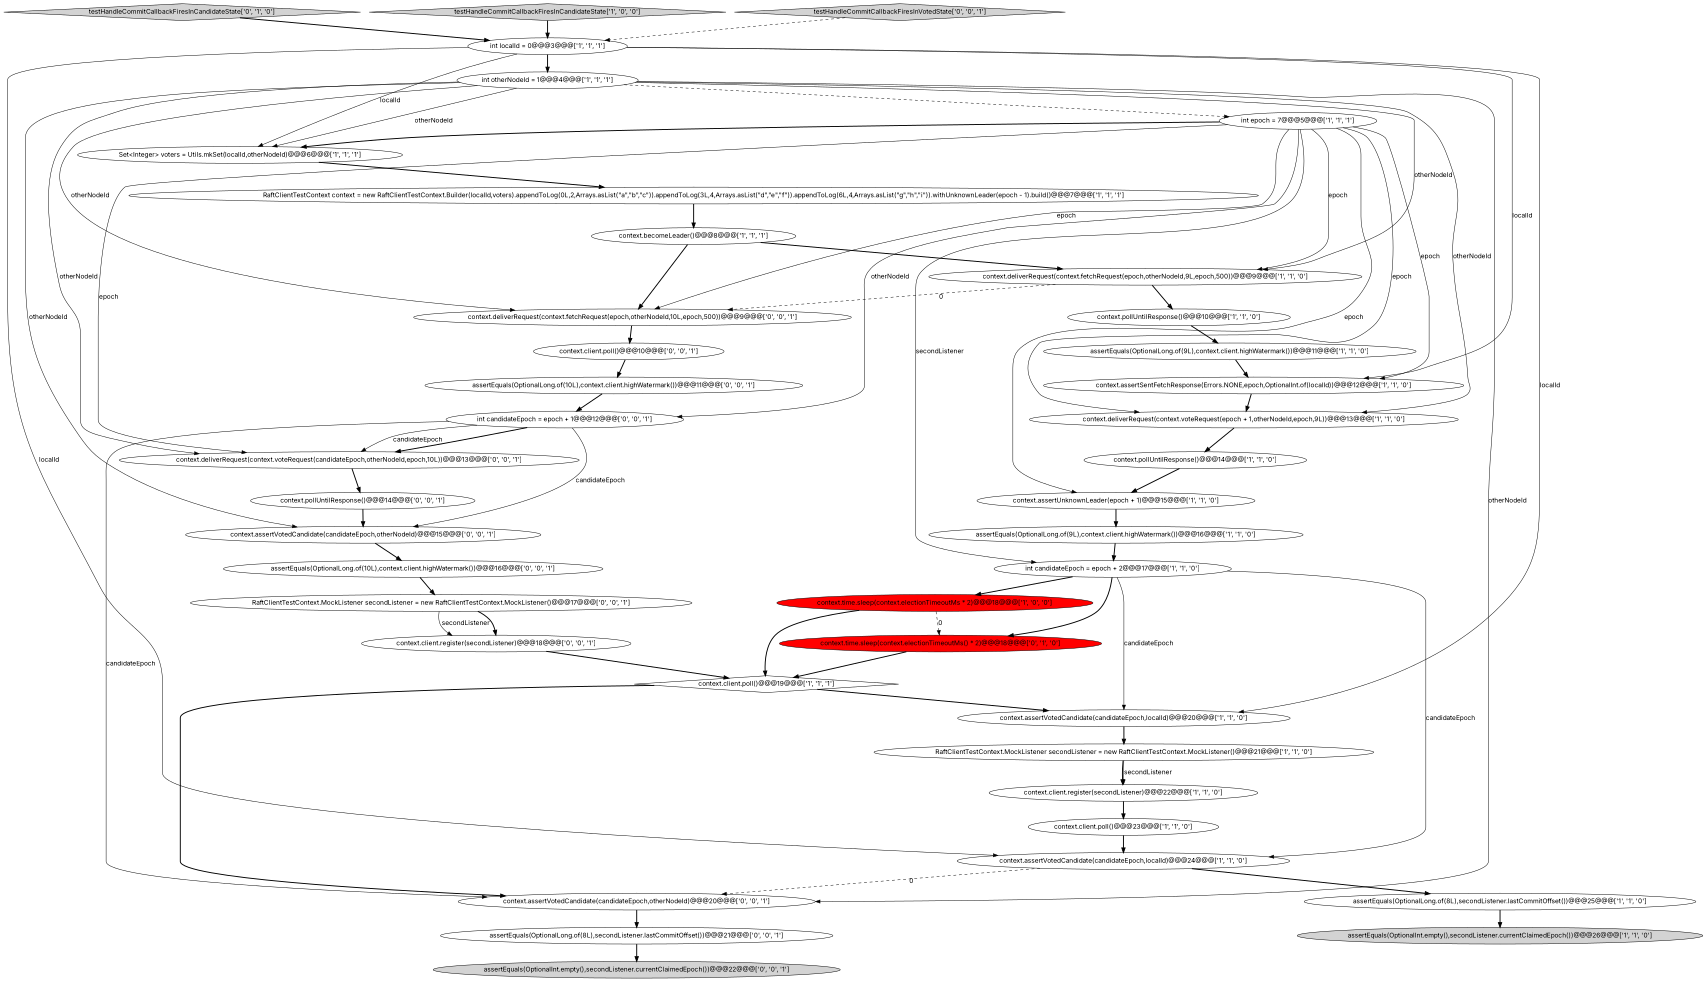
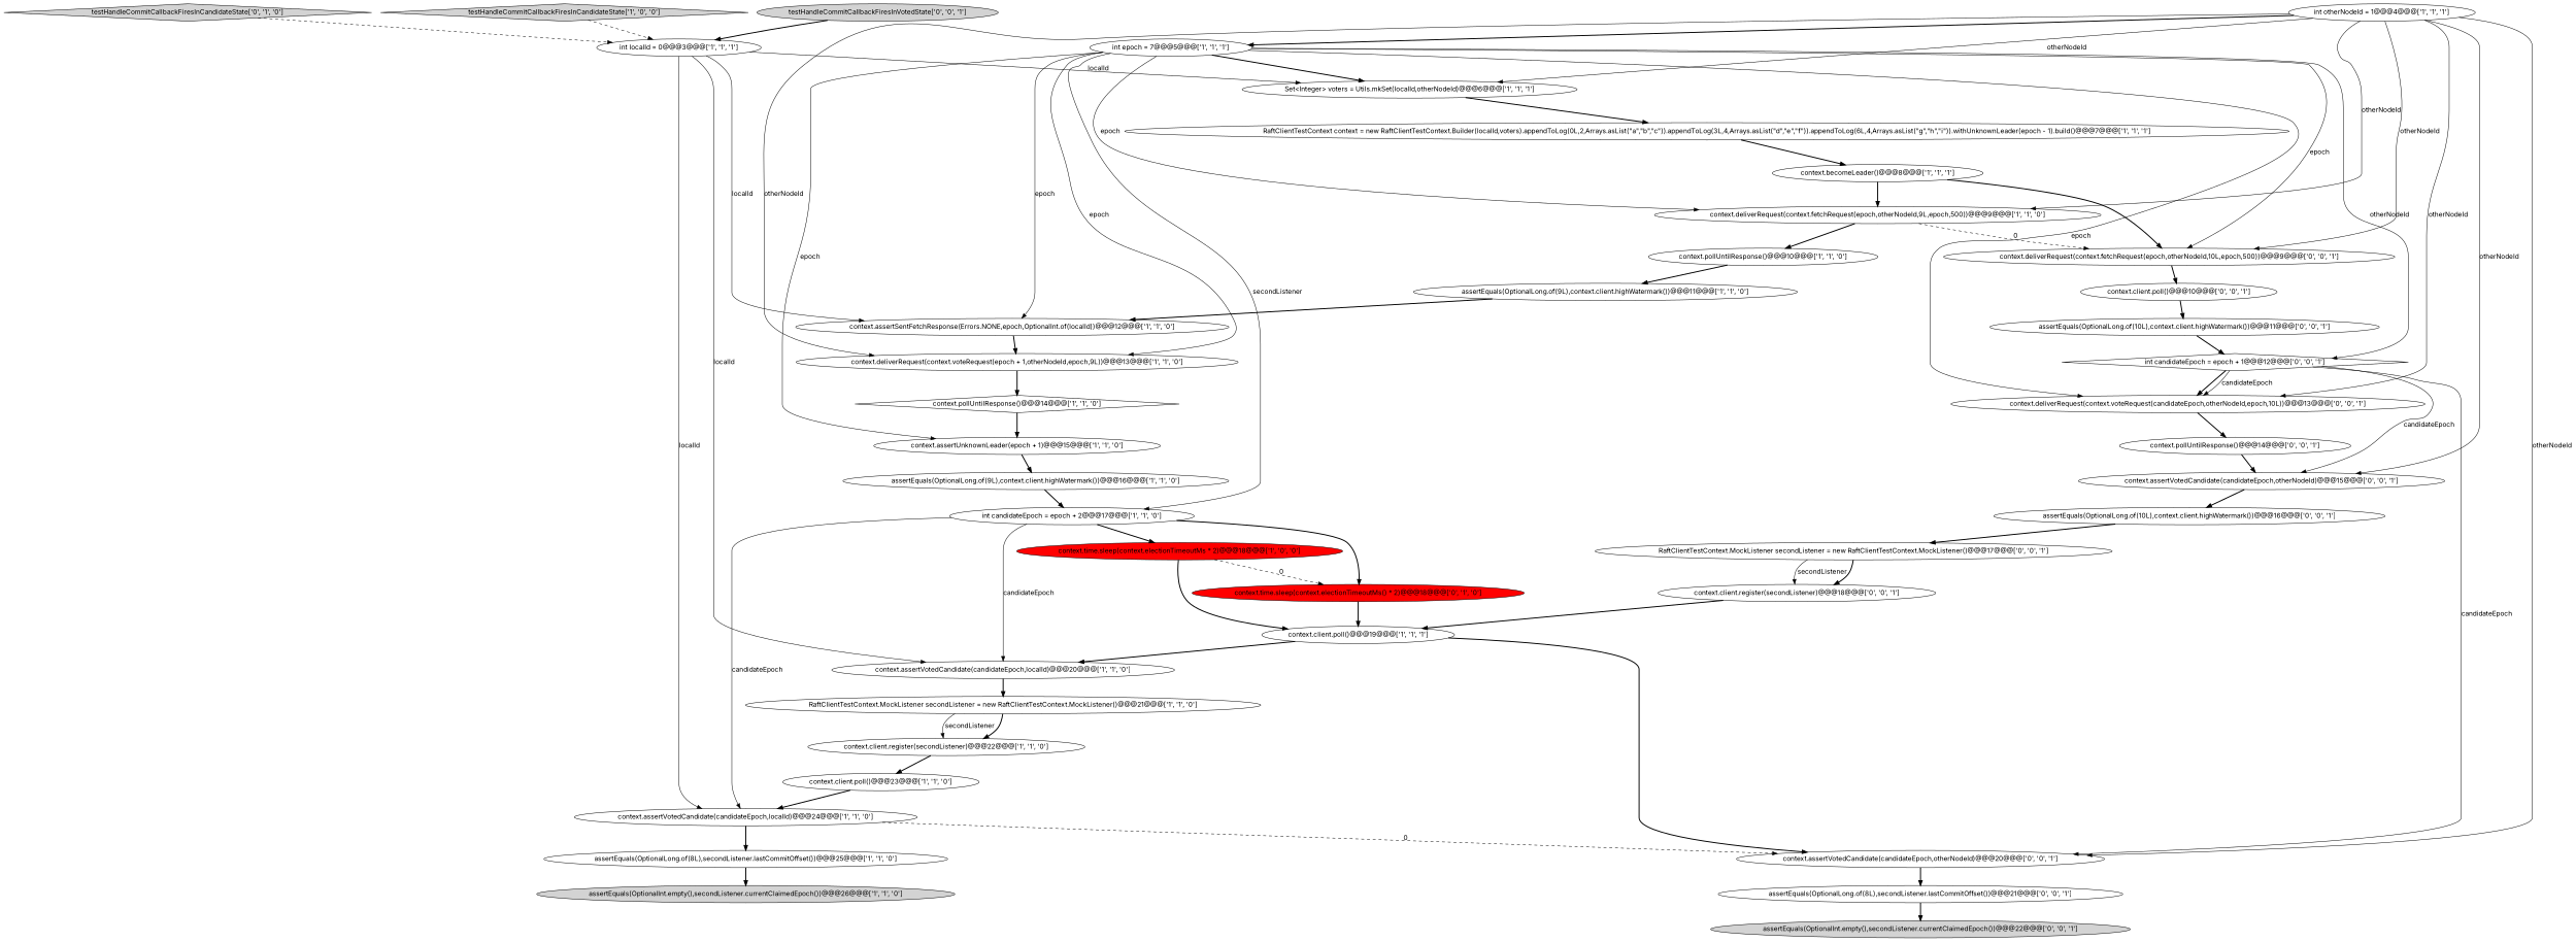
  digraph {
    fontname=Inter
    node [fillcolor=white fontname=Inter shape=ellipse style=filled]
    edge [fontname=Inter style=bold]
    n1 [label="assertEquals(OptionalLong.of(9L),context.client.highWatermark())@@@11@@@['1', '1', '0']"]
    n2 [label="context.assertSentFetchResponse(Errors.NONE,epoch,OptionalInt.of(localId))@@@12@@@['1', '1', '0']"]
    n3 [label="context.deliverRequest(context.voteRequest(epoch + 1,otherNodeId,epoch,9L))@@@13@@@['1', '1', '0']"]
    n4 [label="context.client.register(secondListener)@@@18@@@['0', '0', '1']"]
-   n5 [label="context.client.poll()@@@19@@@['1', '1', '1']" shape=diamond]
+   n5 [label="context.client.poll()@@@19@@@['1', '1', '1']"]
    n6 [label="context.assertVotedCandidate(candidateEpoch,localId)@@@20@@@['1', '1', '0']"]
    n7 [label="context.assertVotedCandidate(candidateEpoch,otherNodeId)@@@20@@@['0', '0', '1']"]
    n8 [fillcolor=red label="context.time.sleep(context.electionTimeoutMs() * 2)@@@18@@@['0', '1', '0']"]
    n9 [label="int localId = 0@@@3@@@['1', '1', '1']"]
    n10 [label="Set<Integer> voters = Utils.mkSet(localId,otherNodeId)@@@6@@@['1', '1', '1']"]
    n11 [label="context.assertVotedCandidate(candidateEpoch,localId)@@@24@@@['1', '1', '0']"]
    n12 [label="int otherNodeId = 1@@@4@@@['1', '1', '1']"]
    n13 [label="RaftClientTestContext context = new RaftClientTestContext.Builder(localId,voters).appendToLog(0L,2,Arrays.asList(\"a\",\"b\",\"c\")).appendToLog(3L,4,Arrays.asList(\"d\",\"e\",\"f\")).appendToLog(6L,4,Arrays.asList(\"g\",\"h\",\"i\")).withUnknownLeader(epoch - 1).build()@@@7@@@['1', '1', '1']"]
    n14 [label="assertEquals(OptionalLong.of(8L),secondListener.lastCommitOffset())@@@25@@@['1', '1', '0']"]
    n15 [label="context.deliverRequest(context.fetchRequest(epoch,otherNodeId,10L,epoch,500))@@@9@@@['0', '0', '1']"]
    n16 [label="context.deliverRequest(context.fetchRequest(epoch,otherNodeId,9L,epoch,500))@@@9@@@['1', '1', '0']"]
    n17 [label="context.assertVotedCandidate(candidateEpoch,otherNodeId)@@@15@@@['0', '0', '1']"]
    n18 [label="context.deliverRequest(context.voteRequest(candidateEpoch,otherNodeId,epoch,10L))@@@13@@@['0', '0', '1']"]
    n19 [label="int epoch = 7@@@5@@@['1', '1', '1']"]
    n20 [label="RaftClientTestContext.MockListener secondListener = new RaftClientTestContext.MockListener()@@@21@@@['1', '1', '0']"]
    n21 [label="assertEquals(OptionalLong.of(8L),secondListener.lastCommitOffset())@@@21@@@['0', '0', '1']"]
    n22 [label="context.becomeLeader()@@@8@@@['1', '1', '1']"]
    n23 [label="context.client.poll()@@@10@@@['0', '0', '1']"]
    n24 [label="context.pollUntilResponse()@@@10@@@['1', '1', '0']"]
    n25 [label="context.client.poll()@@@23@@@['1', '1', '0']"]
    n26 [label="context.client.register(secondListener)@@@22@@@['1', '1', '0']"]
    n27 [label="int candidateEpoch = epoch + 2@@@17@@@['1', '1', '0']"]
    n28 [fillcolor=red label="context.time.sleep(context.electionTimeoutMs * 2)@@@18@@@['1', '0', '0']"]
    n29 [label="RaftClientTestContext.MockListener secondListener = new RaftClientTestContext.MockListener()@@@17@@@['0', '0', '1']"]
    n30 [fillcolor=lightgray label="testHandleCommitCallbackFiresInCandidateState['0', '1', '0']" shape=diamond]
    n31 [fillcolor=lightgray label="assertEquals(OptionalInt.empty(),secondListener.currentClaimedEpoch())@@@26@@@['1', '1', '0']"]
    n32 [label="assertEquals(OptionalLong.of(10L),context.client.highWatermark())@@@16@@@['0', '0', '1']"]
-   n33 [label="context.pollUntilResponse()@@@14@@@['1', '1', '0']"]
+   n33 [label="context.pollUntilResponse()@@@14@@@['1', '1', '0']" shape=diamond]
    n34 [label="context.assertUnknownLeader(epoch + 1)@@@15@@@['1', '1', '0']"]
    n35 [label="assertEquals(OptionalLong.of(9L),context.client.highWatermark())@@@16@@@['1', '1', '0']"]
    n36 [fillcolor=lightgray label="assertEquals(OptionalInt.empty(),secondListener.currentClaimedEpoch())@@@22@@@['0', '0', '1']"]
    n37 [label="assertEquals(OptionalLong.of(10L),context.client.highWatermark())@@@11@@@['0', '0', '1']"]
    n38 [label="context.pollUntilResponse()@@@14@@@['0', '0', '1']"]
-   n39 [label="int candidateEpoch = epoch + 1@@@12@@@['0', '0', '1']"]
+   n39 [label="int candidateEpoch = epoch + 1@@@12@@@['0', '0', '1']" shape=diamond]
    n40 [fillcolor=lightgray label="testHandleCommitCallbackFiresInCandidateState['1', '0', '0']" shape=diamond]
-   n41 [fillcolor=lightgray label="testHandleCommitCallbackFiresInVotedState['0', '0', '1']" shape=diamond]
+   n41 [fillcolor=lightgray label="testHandleCommitCallbackFiresInVotedState['0', '0', '1']"]
    n1 -> n2
    n2 -> n3
    n3 -> n33
    n4 -> n5
    n5 -> n6
    n5 -> n7
    n6 -> n20
    n7 -> n21
    n8 -> n5
    n9 -> n2 [label=localId style=solid]
    n9 -> n6 [label=localId style=solid]
    n9 -> n10 [label=localId style=solid]
    n9 -> n11 [label=localId style=solid]
-   n9 -> n12
    n10 -> n13
    n11 -> n7 [label=0 style=dashed]
    n11 -> n14
    n12 -> n3 [label=otherNodeId style=solid]
    n12 -> n7 [label=otherNodeId style=solid]
    n12 -> n10 [label=otherNodeId style=solid]
    n12 -> n15 [label=otherNodeId style=solid]
    n12 -> n16 [label=otherNodeId style=solid]
    n12 -> n17 [label=otherNodeId style=solid]
    n12 -> n18 [label=otherNodeId style=solid]
-   n12 -> n19 [style=dashed]
+   n12 -> n19
    n13 -> n22
    n14 -> n31
    n15 -> n23
    n16 -> n15 [label=0 style=dashed]
    n16 -> n24
    n17 -> n32
    n18 -> n38
    n19 -> n2 [label=epoch style=solid]
    n19 -> n3 [label=epoch style=solid]
    n19 -> n10
    n19 -> n15 [label=epoch style=solid]
    n19 -> n16 [label=epoch style=solid]
    n19 -> n18 [label=epoch style=solid]
    n19 -> n27 [label=secondListener style=solid]
    n19 -> n34 [label=epoch style=solid]
    n19 -> n39 [label=otherNodeId style=solid]
    n20 -> n26
    n20 -> n26 [label=secondListener style=solid]
    n21 -> n36
    n22 -> n15
    n22 -> n16
    n23 -> n37
    n24 -> n1
    n25 -> n11
    n26 -> n25
    n27 -> n6 [label=candidateEpoch style=solid]
    n27 -> n8
    n27 -> n11 [label=candidateEpoch style=solid]
    n27 -> n28
    n28 -> n5
    n28 -> n8 [label=0 style=dashed]
    n29 -> n4 [label=secondListener style=solid]
    n29 -> n4
-   n30 -> n9
+   n30 -> n9 [style=dashed]
    n32 -> n29
    n33 -> n34
    n34 -> n35
    n35 -> n27
    n37 -> n39
    n38 -> n17
    n39 -> n7 [label=candidateEpoch style=solid]
    n39 -> n17 [label=candidateEpoch style=solid]
    n39 -> n18
    n39 -> n18 [label=candidateEpoch style=solid]
-   n40 -> n9
-   n41 -> n9 [style=dashed]
+   n40 -> n9 [style=dashed]
+   n41 -> n9
  }
